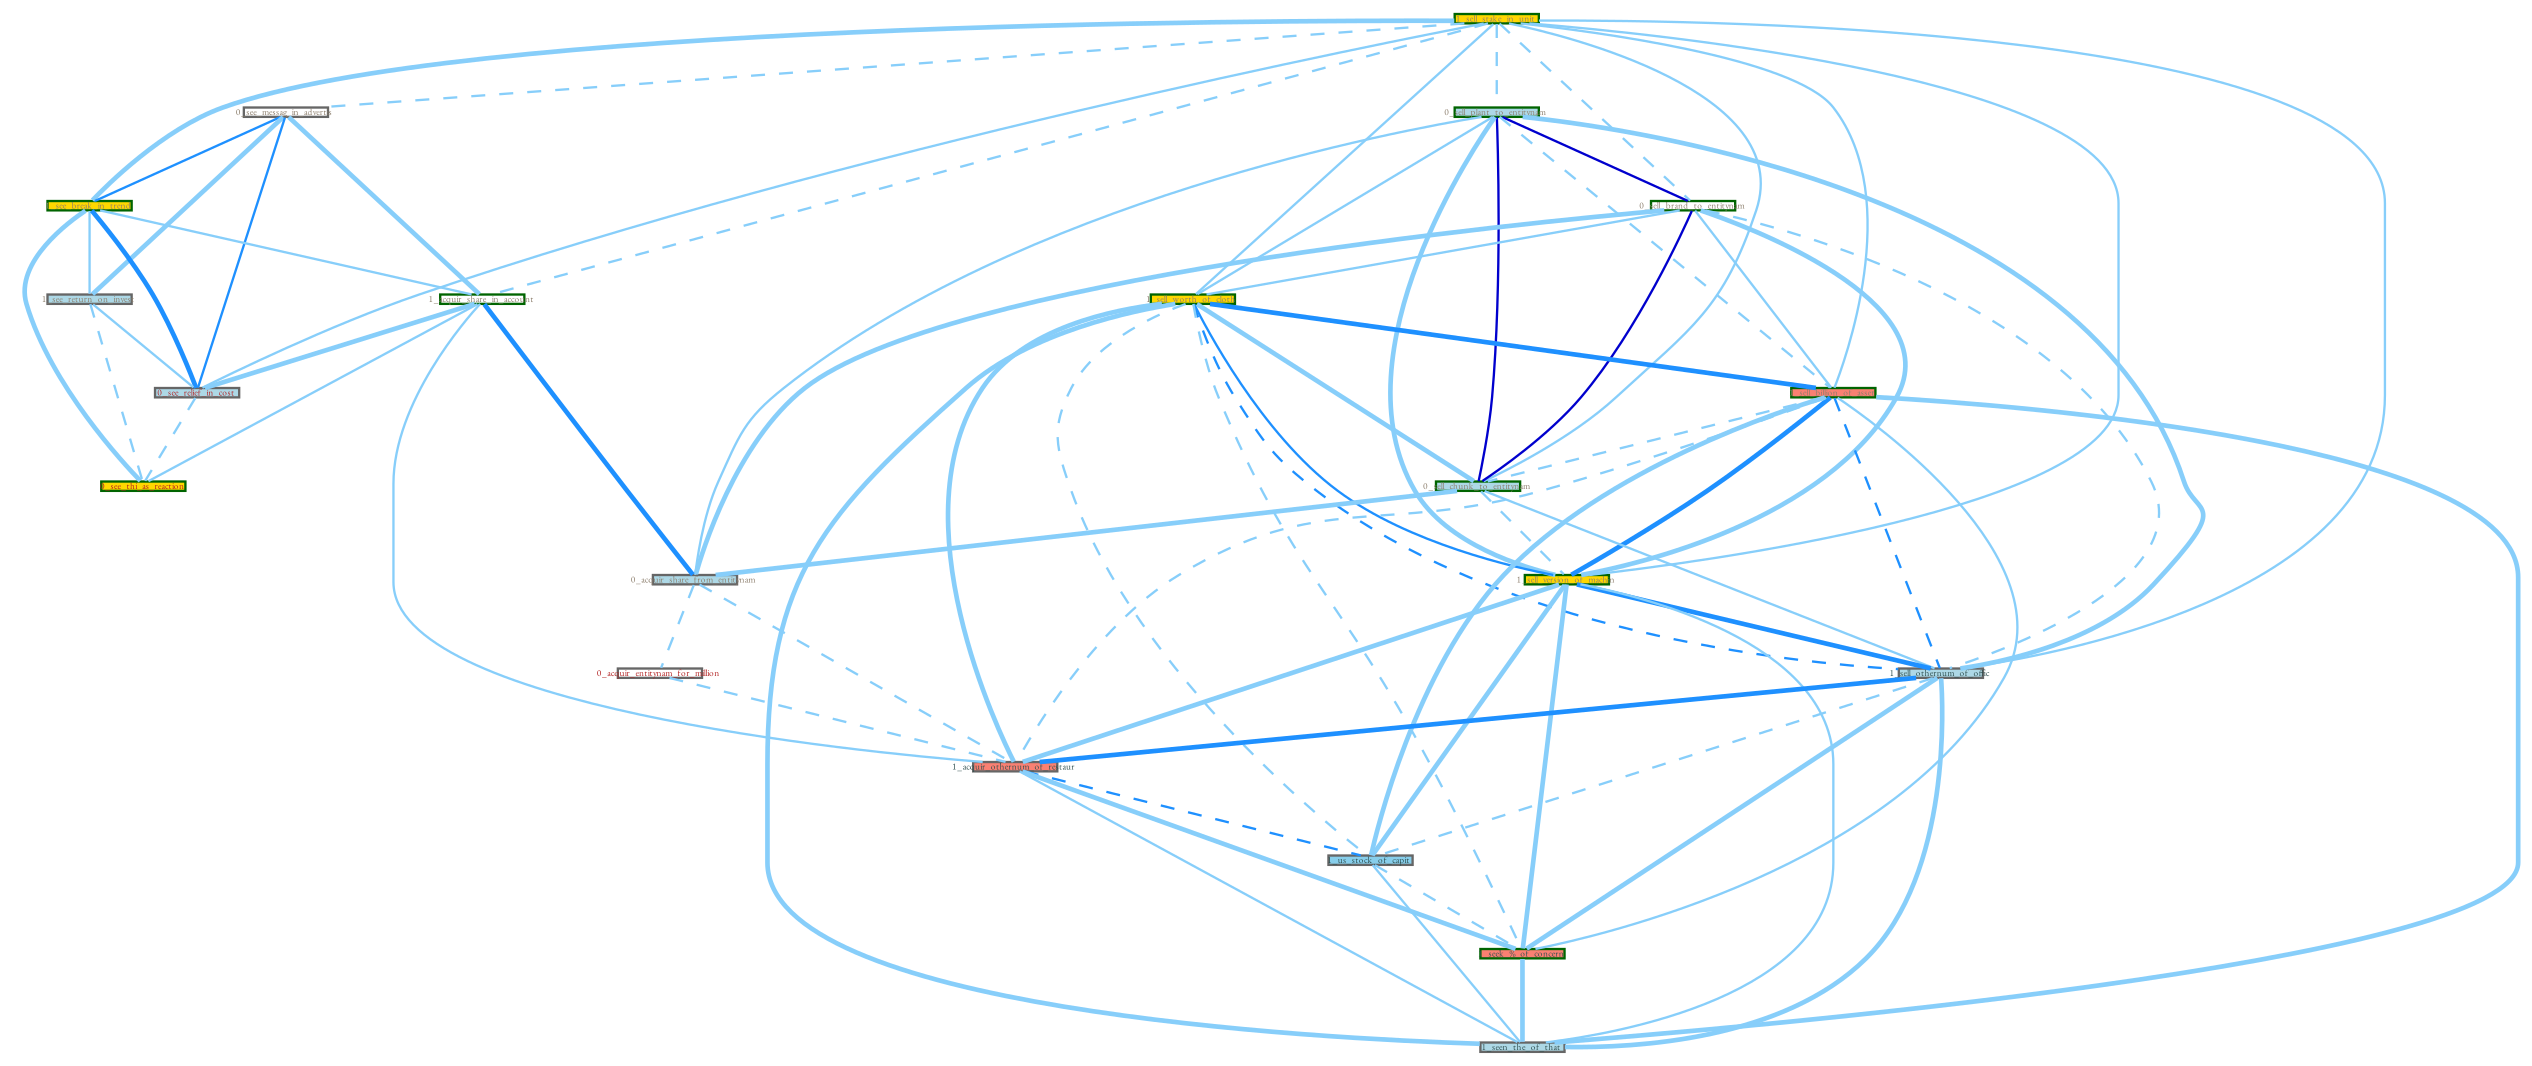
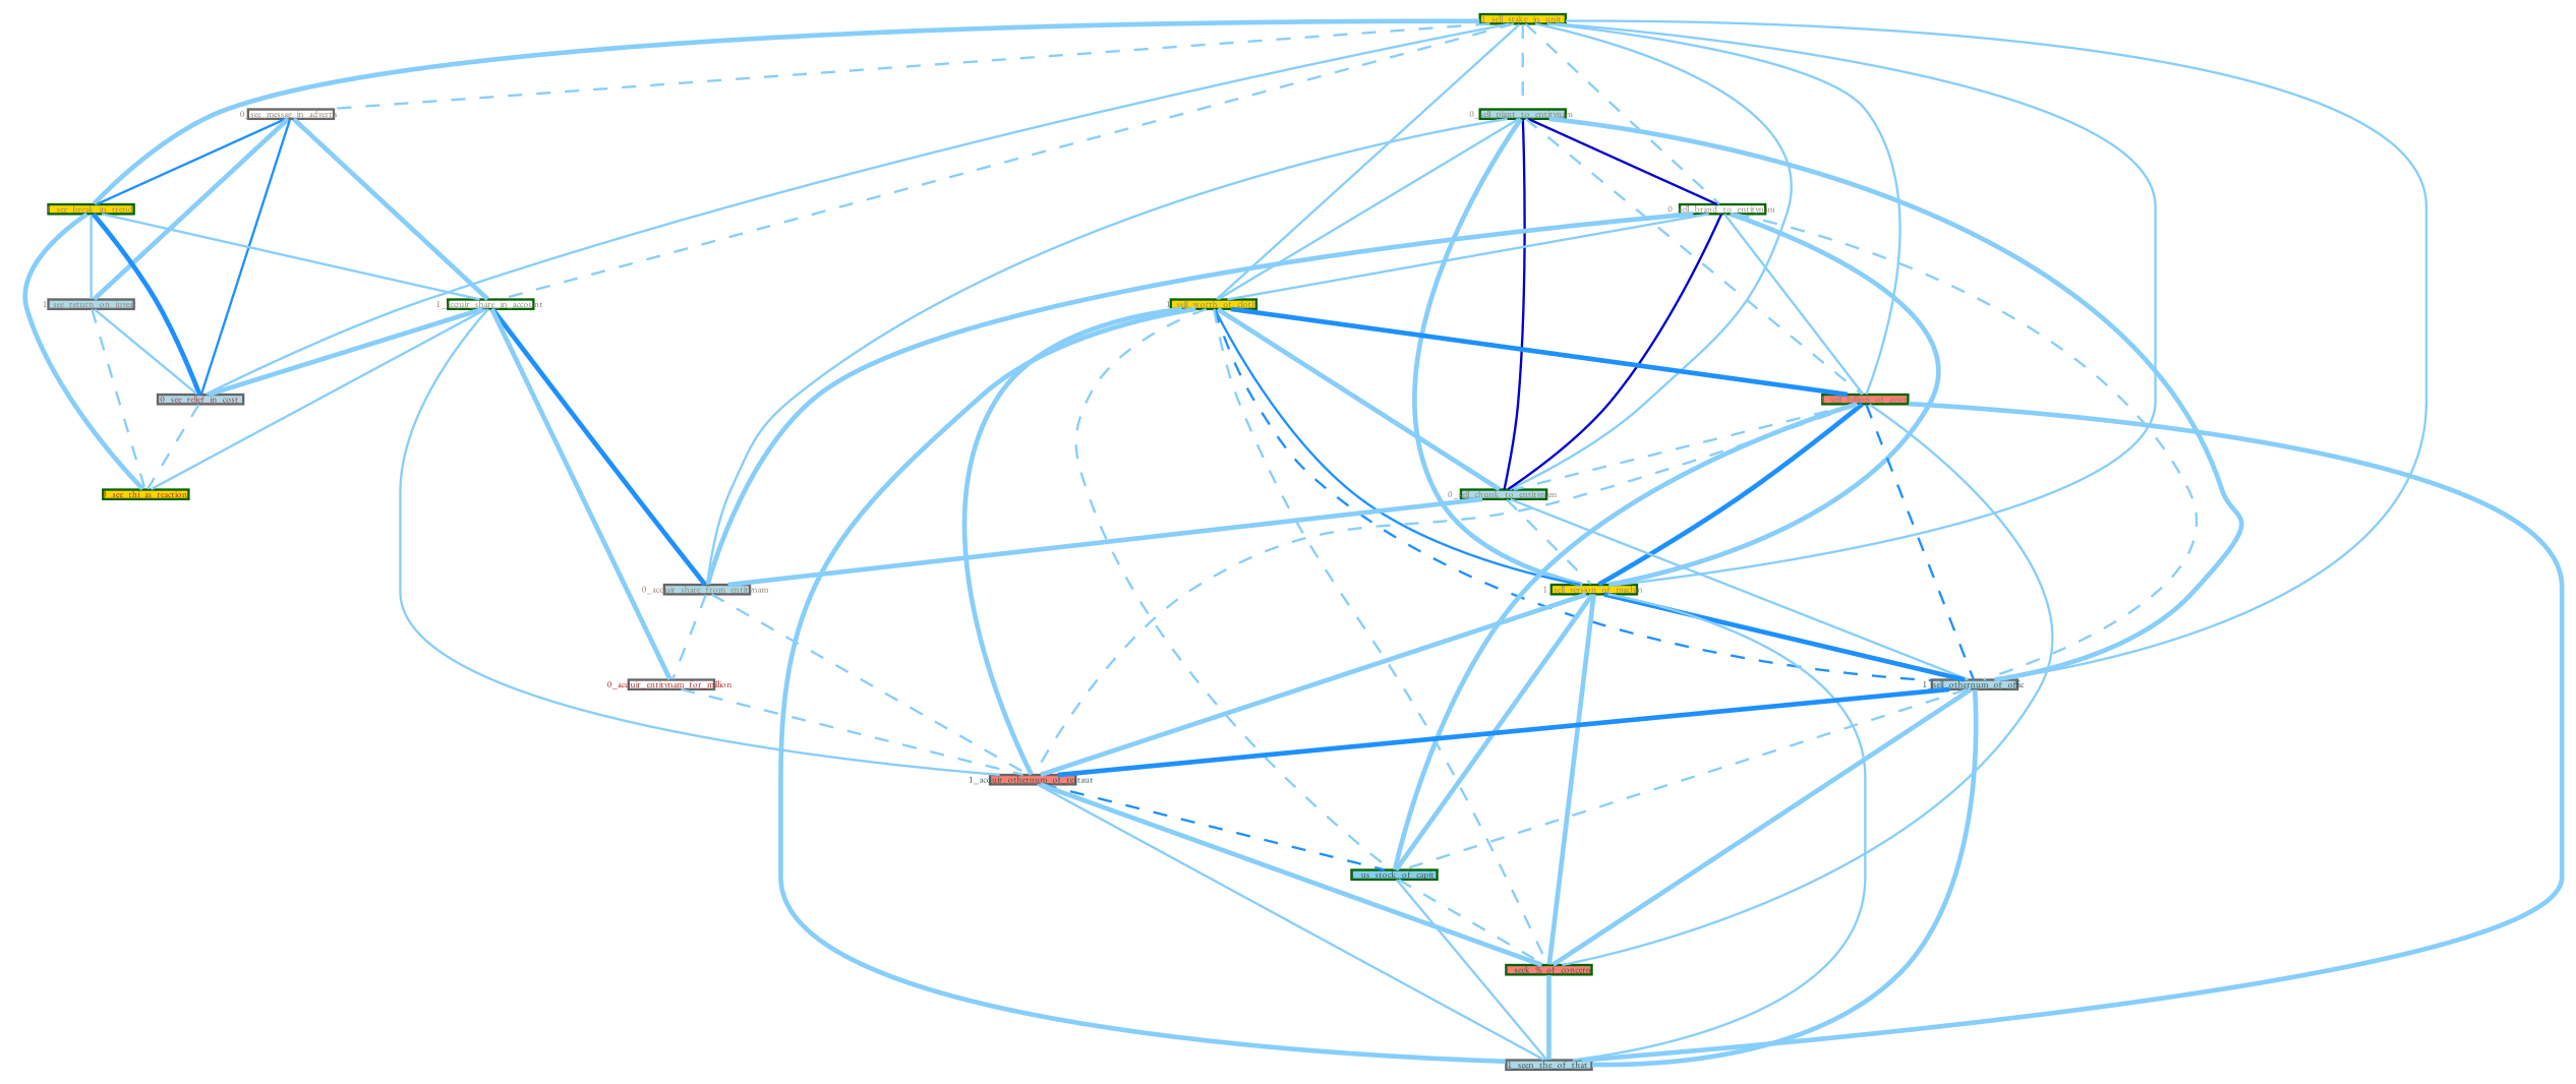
  graph {
    fontname="EB Garamond"
    node [color=darkgreen fillcolor=lightblue fixedsize=true fontcolor="#8b7d6b" fontname="EB Garamond" fontsize=4 shape=polygon style=filled]
    edge [color="#87cefa" fontname="EB Garamond" style=bold w=1]
    "1_sell_stake_in_unit " [fillcolor=gold height=.06 width=.5]
    "0_see_messag_in_advertis " [color=gray40 fillcolor=white height=.06 width=.5]
    "0_sell_plant_to_entitynam " [height=.06 width=.5]
    "1_see_break_in_trend " [fillcolor=gold height=.06 width=.5]
    "0_sell_brand_to_entitynam " [fillcolor=white height=.06 width=.5]
    "1_sell_worth_of_cloth " [fillcolor=gold height=.06 width=.5]
    "1_sell_billion_of_asset " [fillcolor=salmon height=.06 width=.5]
    "0_sell_chunk_to_entitynam " [height=.06 width=.5]
    "1_see_return_on_invest " [color=gray40 height=.06 width=.5]
    "1_acquir_share_in_account " [fillcolor=white height=.06 width=.5]
    "1_sell_version_of_machin " [fillcolor=gold height=.06 width=.5]
    "0_acquir_share_from_entitynam " [color=gray40 height=.06 width=.5]
    "0_acquir_entitynam_for_million " [color=gray40 fillcolor=white fontcolor="#b22222" height=.06 width=.5]
    "0_see_relief_in_cost " [color=gray40 fontcolor="#b22222" height=.06 width=.5]
    "0_see_thi_as_reaction " [fillcolor=gold fontcolor="#b22222" height=.06 width=.5]
    "1_sell_othernum_of_offic " [color=gray40 fontcolor="#2f4f4f" height=.06 width=.5]
    "1_acquir_othernum_of_restaur " [color=gray40 fillcolor=salmon fontcolor="#2f4f4f" height=.06 width=.5]
-   "1_us_stock_of_capit " [color=gray40 fillcolor=skyblue fontcolor="#2f4f4f" height=.06 width=.5]
+   "1_us_stock_of_capit " [fillcolor=skyblue fontcolor="#2f4f4f" height=.06 width=.5]
    "1_seek_%_of_concern " [fillcolor=salmon fontcolor="#2f4f4f" height=.06 width=.5]
    "1_seen_the_of_that " [color=gray40 fontcolor="#2f4f4f" height=.06 width=.5]
    subgraph sub_1 {
      "1_sell_stake_in_unit "
      "0_see_messag_in_advertis "
      "0_sell_plant_to_entitynam "
      "1_see_break_in_trend "
      "0_sell_brand_to_entitynam "
      "1_sell_worth_of_cloth "
      "1_sell_billion_of_asset "
      "0_sell_chunk_to_entitynam "
      "1_see_return_on_invest "
      "1_acquir_share_in_account "
      "1_sell_version_of_machin "
      "0_acquir_share_from_entitynam "
    }
    subgraph sub_2 {
      "0_acquir_entitynam_for_million "
      "0_see_relief_in_cost "
      "0_see_thi_as_reaction "
    }
    "1_sell_stake_in_unit " -- "0_see_messag_in_advertis " [style=dashed]
    "1_sell_stake_in_unit " -- "0_sell_plant_to_entitynam " [style=dashed]
    "1_sell_stake_in_unit " -- "1_see_break_in_trend "
    "1_sell_stake_in_unit " -- "0_sell_brand_to_entitynam " [style=dashed]
    "1_sell_stake_in_unit " -- "1_sell_worth_of_cloth " [style=solid]
    "1_sell_stake_in_unit " -- "1_sell_billion_of_asset " [style=solid]
    "1_sell_stake_in_unit " -- "0_sell_chunk_to_entitynam " [style=solid]
    "1_sell_stake_in_unit " -- "1_acquir_share_in_account " [style=dashed]
    "1_sell_stake_in_unit " -- "1_sell_version_of_machin " [style=solid]
    "1_sell_stake_in_unit " -- "0_see_relief_in_cost " [style=solid]
    "1_sell_stake_in_unit " -- "1_sell_othernum_of_offic " [style=solid]
    "0_see_messag_in_advertis " -- "1_see_break_in_trend " [color="#1e90ff" style=solid w=2]
    "0_see_messag_in_advertis " -- "1_see_return_on_invest "
    "0_see_messag_in_advertis " -- "1_acquir_share_in_account "
    "0_see_messag_in_advertis " -- "0_see_relief_in_cost " [color="#1e90ff" style=solid w=2]
    "0_sell_plant_to_entitynam " -- "0_sell_brand_to_entitynam " [color="#0000cd" style=solid w=3]
    "0_sell_plant_to_entitynam " -- "1_sell_worth_of_cloth " [style=solid]
    "0_sell_plant_to_entitynam " -- "1_sell_billion_of_asset " [style=dashed]
    "0_sell_plant_to_entitynam " -- "0_sell_chunk_to_entitynam " [color="#0000cd" style=solid w=3]
    "0_sell_plant_to_entitynam " -- "1_sell_version_of_machin "
    "0_sell_plant_to_entitynam " -- "0_acquir_share_from_entitynam " [style=solid]
    "0_sell_plant_to_entitynam " -- "1_sell_othernum_of_offic "
    "1_see_break_in_trend " -- "1_see_return_on_invest " [style=solid]
    "1_see_break_in_trend " -- "1_acquir_share_in_account " [style=solid]
    "1_see_break_in_trend " -- "0_see_relief_in_cost " [color="#1e90ff" w=2]
    "1_see_break_in_trend " -- "0_see_thi_as_reaction "
    "0_sell_brand_to_entitynam " -- "1_sell_worth_of_cloth " [style=solid]
    "0_sell_brand_to_entitynam " -- "1_sell_billion_of_asset " [style=solid]
    "0_sell_brand_to_entitynam " -- "0_sell_chunk_to_entitynam " [color="#0000cd" style=solid w=3]
    "0_sell_brand_to_entitynam " -- "1_sell_version_of_machin "
    "0_sell_brand_to_entitynam " -- "0_acquir_share_from_entitynam "
    "0_sell_brand_to_entitynam " -- "1_sell_othernum_of_offic " [style=dashed]
    "1_sell_worth_of_cloth " -- "1_sell_billion_of_asset " [color="#1e90ff" w=2]
    "1_sell_worth_of_cloth " -- "0_sell_chunk_to_entitynam "
    "1_sell_worth_of_cloth " -- "1_sell_version_of_machin " [color="#1e90ff" style=solid w=2]
    "1_sell_worth_of_cloth " -- "1_sell_othernum_of_offic " [color="#1e90ff" style=dashed w=2]
    "1_sell_worth_of_cloth " -- "1_acquir_othernum_of_restaur "
    "1_sell_worth_of_cloth " -- "1_us_stock_of_capit " [style=dashed]
    "1_sell_worth_of_cloth " -- "1_seek_%_of_concern " [style=dashed]
    "1_sell_worth_of_cloth " -- "1_seen_the_of_that "
    "1_sell_billion_of_asset " -- "0_sell_chunk_to_entitynam " [style=dashed]
    "1_sell_billion_of_asset " -- "1_sell_version_of_machin " [color="#1e90ff" w=2]
    "1_sell_billion_of_asset " -- "1_sell_othernum_of_offic " [color="#1e90ff" style=dashed w=2]
    "1_sell_billion_of_asset " -- "1_acquir_othernum_of_restaur " [style=dashed]
    "1_sell_billion_of_asset " -- "1_us_stock_of_capit "
    "1_sell_billion_of_asset " -- "1_seek_%_of_concern " [style=solid]
    "1_sell_billion_of_asset " -- "1_seen_the_of_that "
    "0_sell_chunk_to_entitynam " -- "1_sell_version_of_machin " [style=dashed]
    "0_sell_chunk_to_entitynam " -- "0_acquir_share_from_entitynam "
    "0_sell_chunk_to_entitynam " -- "1_sell_othernum_of_offic " [style=solid]
    "1_see_return_on_invest " -- "0_see_relief_in_cost " [style=solid]
    "1_see_return_on_invest " -- "0_see_thi_as_reaction " [style=dashed]
    "1_acquir_share_in_account " -- "0_acquir_share_from_entitynam " [color="#1e90ff" w=2]
+   "1_acquir_share_in_account " -- "0_acquir_entitynam_for_million "
    "1_acquir_share_in_account " -- "0_see_relief_in_cost "
    "1_acquir_share_in_account " -- "0_see_thi_as_reaction " [style=solid]
    "1_acquir_share_in_account " -- "1_acquir_othernum_of_restaur " [style=solid]
    "1_sell_version_of_machin " -- "1_sell_othernum_of_offic " [color="#1e90ff" w=2]
    "1_sell_version_of_machin " -- "1_acquir_othernum_of_restaur "
    "1_sell_version_of_machin " -- "1_us_stock_of_capit "
    "1_sell_version_of_machin " -- "1_seek_%_of_concern "
    "1_sell_version_of_machin " -- "1_seen_the_of_that " [style=solid]
    "0_acquir_share_from_entitynam " -- "0_acquir_entitynam_for_million " [style=dashed]
    "0_acquir_share_from_entitynam " -- "1_acquir_othernum_of_restaur " [style=dashed]
    "0_acquir_entitynam_for_million " -- "1_acquir_othernum_of_restaur " [style=dashed]
    "0_see_relief_in_cost " -- "0_see_thi_as_reaction " [style=dashed]
    "1_sell_othernum_of_offic " -- "1_acquir_othernum_of_restaur " [color="#1e90ff" w=2]
    "1_sell_othernum_of_offic " -- "1_us_stock_of_capit " [style=dashed]
    "1_sell_othernum_of_offic " -- "1_seek_%_of_concern "
    "1_sell_othernum_of_offic " -- "1_seen_the_of_that "
    "1_acquir_othernum_of_restaur " -- "1_us_stock_of_capit " [color="#1e90ff" style=dashed]
    "1_acquir_othernum_of_restaur " -- "1_seek_%_of_concern "
    "1_acquir_othernum_of_restaur " -- "1_seen_the_of_that " [style=solid]
    "1_us_stock_of_capit " -- "1_seek_%_of_concern " [style=dashed]
    "1_us_stock_of_capit " -- "1_seen_the_of_that " [style=solid]
    "1_seek_%_of_concern " -- "1_seen_the_of_that "
  }
